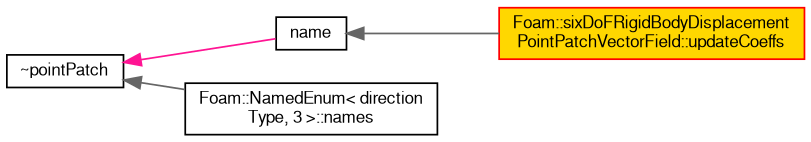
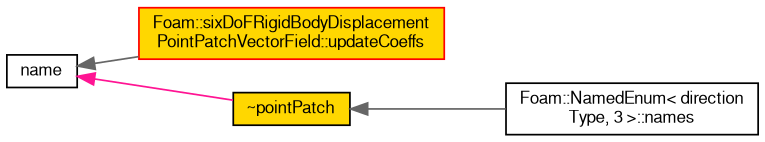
  digraph {
    rankdir=LR
    node [color=black fillcolor=white fontname=FreeSans fontsize=10 shape=record style=filled]
    edge [color=gray40 dir=back fontname=FreeSans fontsize=10 labelfontname=FreeSans labelfontsize=10 style=solid]
    n1 [fontcolor=black height=0.2 label=name width=0.4]
    n2 [color=red fillcolor=gold height=0.2 label="Foam::sixDoFRigidBodyDisplacement\lPointPatchVectorField::updateCoeffs" width=0.4]
-   n3 [height=0.2 label="~pointPatch" width=0.4]
+   n3 [fillcolor=gold height=0.2 label="~pointPatch" width=0.4]
    n4 [height=0.2 label="Foam::NamedEnum\< direction\lType, 3 \>::names" width=0.4]
    n1 -> n2
-   n3 -> n1 [color=deeppink]
+   n1 -> n3 [color=deeppink]
    n3 -> n4
  }
